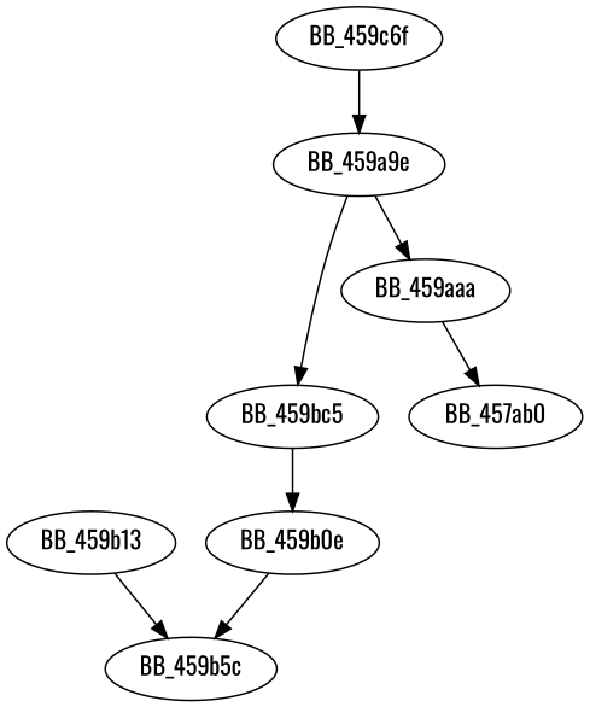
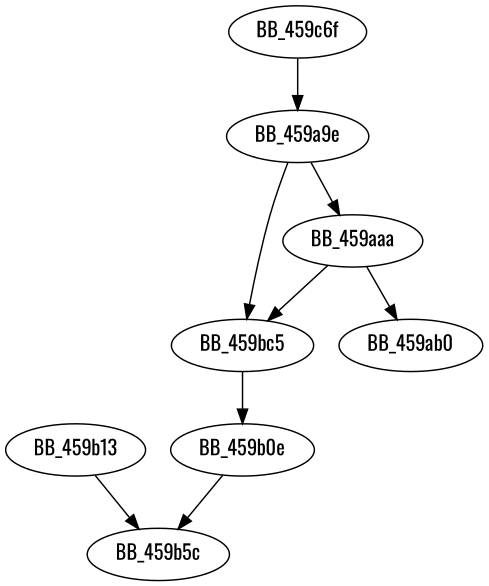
  digraph {
    fontname=Oswald
    node [fontname=Oswald]
    edge [fontname=Oswald]
    BB_459a9e
    BB_459aaa
    n3 [label=BB_459bc5]
-   BB_459ab0 [label=BB_457ab0]
+   BB_459ab0
    BB_459b0e
    BB_459b5c
    BB_459b13
    BB_459c6f
    BB_459a9e -> BB_459aaa
    BB_459a9e -> n3
+   BB_459aaa -> n3
    BB_459aaa -> BB_459ab0
    n3 -> BB_459b0e
    BB_459b0e -> BB_459b5c
    BB_459b13 -> BB_459b5c
    BB_459c6f -> BB_459a9e
  }
